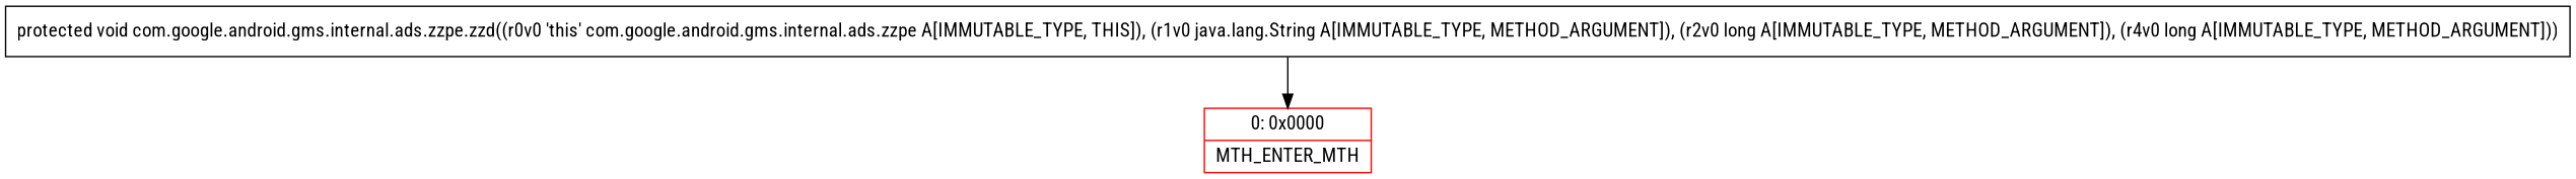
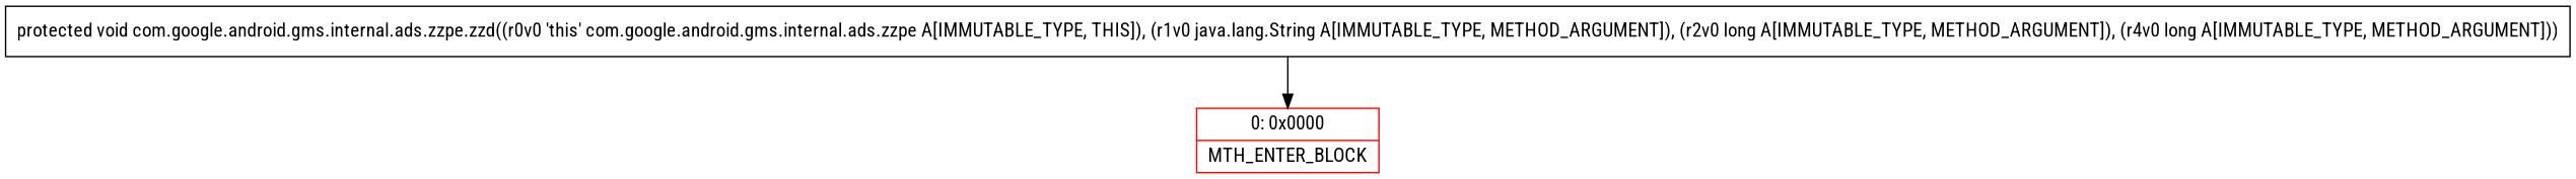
  digraph {
    fontname="Roboto Condensed"
    node [shape=record fontname="Roboto Condensed"]
-   n1 [color=red label="{0\:\ 0x0000|MTH_ENTER_MTH\l}"]
+   n1 [color=red label="{0\:\ 0x0000|MTH_ENTER_BLOCK\l}"]
    n2 [label="{protected void com.google.android.gms.internal.ads.zzpe.zzd((r0v0 'this' com.google.android.gms.internal.ads.zzpe A[IMMUTABLE_TYPE, THIS]), (r1v0 java.lang.String A[IMMUTABLE_TYPE, METHOD_ARGUMENT]), (r2v0 long A[IMMUTABLE_TYPE, METHOD_ARGUMENT]), (r4v0 long A[IMMUTABLE_TYPE, METHOD_ARGUMENT])) }"]
    subgraph cluster_1 {
      label="R(0)"
    }
    n2 -> n1 [fontname="Roboto Condensed"]
  }
